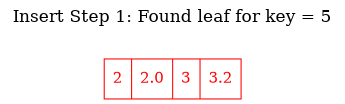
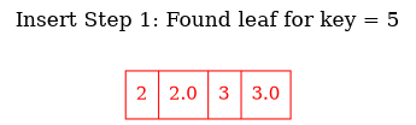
  digraph {
    fontsize=16
    label="Insert Step 1: Found leaf for key = 5"
    labelloc=top
-   n1 [color=red fontcolor=red label="<f0> 2 | 2.0 | <f1> 3 | 3.2" shape=record]
+   n1 [color=red fontcolor=red label="<f0> 2 | 2.0 | <f1> 3 | 3.0" shape=record]
  }
